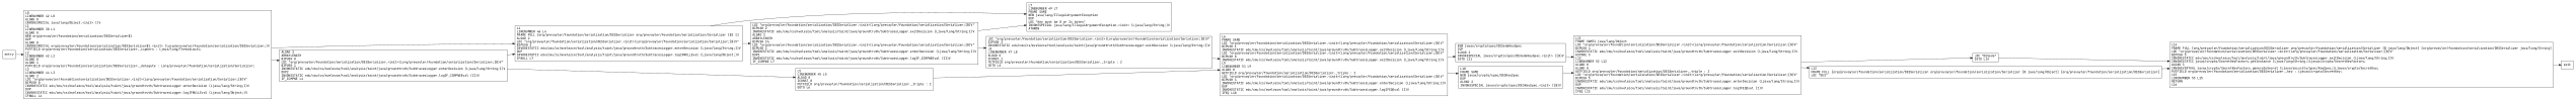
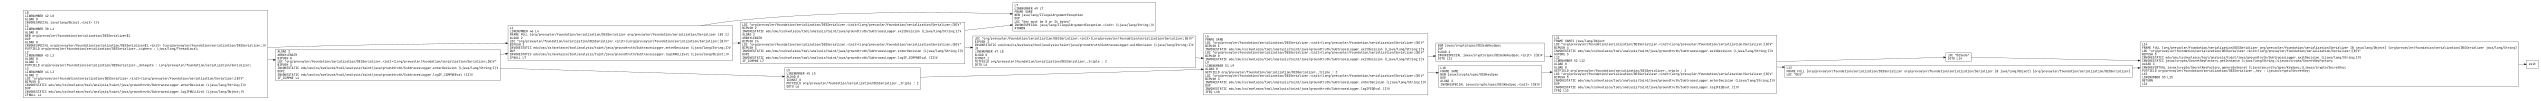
  digraph {
    rankdir=LR
    fontname="JetBrains Mono"
    node [shape=record fontname="JetBrains Mono"]
    edge [fontname="JetBrains Mono"]
    n1 [label="LDC \"org/prevayler/foundation/serialization/DESSerializer.\<init\>(Lorg/prevayler/foundation/serialization/Serializer;[B)V\"\lBIPUSH 2\lINVOKESTATIC edu/cmu/cs/mvelezce/tool/analysis/taint/java/groundtruth/SubtracesLogger.exitDecision (Ljava/lang/String;I)V\lALOAD 2\lARRAYLENGTH\lBIPUSH 24\lLDC \"org/prevayler/foundation/serialization/DESSerializer.\<init\>(Lorg/prevayler/foundation/serialization/Serializer;[B)V\"\lBIPUSH 3\lINVOKESTATIC edu/cmu/cs/mvelezce/tool/analysis/taint/java/groundtruth/SubtracesLogger.enterDecision (Ljava/lang/String;I)V\lDUP2\lINVOKESTATIC edu/cmu/cs/mvelezce/tool/analysis/taint/java/groundtruth/SubtracesLogger.logIF_ICMPNEEval (II)V\lIF_ICMPNE L7\l"]
    n2 [label="L7\lLINENUMBER 49 L7\lFRAME SAME\lNEW java/lang/IllegalArgumentException\lDUP\lLDC \"Key must be 8 or 24 bytes\"\lINVOKESPECIAL java/lang/IllegalArgumentException.\<init\> (Ljava/lang/String;)V\lATHROW\l"]
    n3 [label="LDC \"org/prevayler/foundation/serialization/DESSerializer.\<init\>(Lorg/prevayler/foundation/serialization/Serializer;[B)V\"\lBIPUSH 3\lINVOKESTATIC edu/cmu/cs/mvelezce/tool/analysis/taint/java/groundtruth/SubtracesLogger.exitDecision (Ljava/lang/String;I)V\lL8\lLINENUMBER 47 L8\lALOAD 0\lICONST_1\lPUTFIELD org/prevayler/foundation/serialization/DESSerializer._triple : Z\lGOTO L6\l"]
    n4 [label="L0\lLINENUMBER 42 L0\lALOAD 0\lINVOKESPECIAL java/lang/Object.\<init\> ()V\lL1\lLINENUMBER 30 L1\lALOAD 0\lNEW org/prevayler/foundation/serialization/DESSerializer$1\lDUP\lALOAD 0\lINVOKESPECIAL org/prevayler/foundation/serialization/DESSerializer$1.\<init\> (Lorg/prevayler/foundation/serialization/DESSerializer;)V\lPUTFIELD org/prevayler/foundation/serialization/DESSerializer._ciphers : Ljava/lang/ThreadLocal;\lL2\lLINENUMBER 43 L2\lALOAD 0\lALOAD 1\lPUTFIELD org/prevayler/foundation/serialization/DESSerializer._delegate : Lorg/prevayler/foundation/serialization/Serializer;\lL3\lLINENUMBER 44 L3\lALOAD 2\lLDC \"org/prevayler/foundation/serialization/DESSerializer.\<init\>(Lorg/prevayler/foundation/serialization/Serializer;[B)V\"\lBIPUSH 0\lINVOKESTATIC edu/cmu/cs/mvelezce/tool/analysis/taint/java/groundtruth/SubtracesLogger.enterDecision (Ljava/lang/String;I)V\lDUP\lINVOKESTATIC edu/cmu/cs/mvelezce/tool/analysis/taint/java/groundtruth/SubtracesLogger.logIFNULLEval (Ljava/lang/Object;)V\lIFNULL L4\l"]
    n5 [label="L4\lLINENUMBER 46 L4\lFRAME FULL [org/prevayler/foundation/serialization/DESSerializer org/prevayler/foundation/serialization/Serializer [B] []\lALOAD 2\lLDC \"org/prevayler/foundation/serialization/DESSerializer.\<init\>(Lorg/prevayler/foundation/serialization/Serializer;[B)V\"\lBIPUSH 2\lINVOKESTATIC edu/cmu/cs/mvelezce/tool/analysis/taint/java/groundtruth/SubtracesLogger.enterDecision (Ljava/lang/String;I)V\lDUP\lINVOKESTATIC edu/cmu/cs/mvelezce/tool/analysis/taint/java/groundtruth/SubtracesLogger.logIFNULLEval (Ljava/lang/Object;)V\lIFNULL L7\l"]
    n6 [label="ALOAD 2\lARRAYLENGTH\lBIPUSH 8\lLDC \"org/prevayler/foundation/serialization/DESSerializer.\<init\>(Lorg/prevayler/foundation/serialization/Serializer;[B)V\"\lBIPUSH 1\lINVOKESTATIC edu/cmu/cs/mvelezce/tool/analysis/taint/java/groundtruth/SubtracesLogger.enterDecision (Ljava/lang/String;I)V\lDUP2\lINVOKESTATIC edu/cmu/cs/mvelezce/tool/analysis/taint/java/groundtruth/SubtracesLogger.logIF_ICMPNEEval (II)V\lIF_ICMPNE L4\l"]
    n7 [label="L14\lFRAME FULL [org/prevayler/foundation/serialization/DESSerializer org/prevayler/foundation/serialization/Serializer [B java/lang/Object] [org/prevayler/foundation/serialization/DESSerializer java/lang/String]\lLDC \"org/prevayler/foundation/serialization/DESSerializer.\<init\>(Lorg/prevayler/foundation/serialization/Serializer;[B)V\"\lBIPUSH 5\lINVOKESTATIC edu/cmu/cs/mvelezce/tool/analysis/taint/java/groundtruth/SubtracesLogger.exitDecision (Ljava/lang/String;I)V\lINVOKESTATIC javax/crypto/SecretKeyFactory.getInstance (Ljava/lang/String;)Ljavax/crypto/SecretKeyFactory;\lALOAD 3\lINVOKEVIRTUAL javax/crypto/SecretKeyFactory.generateSecret (Ljava/security/spec/KeySpec;)Ljavax/crypto/SecretKey;\lPUTFIELD org/prevayler/foundation/serialization/DESSerializer._key : Ljavax/crypto/SecretKey;\lL15\lLINENUMBER 53 L15\lRETURN\lL16\l"]
    exit
    n9 [label="LDC \"DESede\"\lGOTO L14\l"]
    n10 [label="L6\lFRAME SAME\lLDC \"org/prevayler/foundation/serialization/DESSerializer.\<init\>(Lorg/prevayler/foundation/serialization/Serializer;[B)V\"\lBIPUSH 1\lINVOKESTATIC edu/cmu/cs/mvelezce/tool/analysis/taint/java/groundtruth/SubtracesLogger.exitDecision (Ljava/lang/String;I)V\lLDC \"org/prevayler/foundation/serialization/DESSerializer.\<init\>(Lorg/prevayler/foundation/serialization/Serializer;[B)V\"\lBIPUSH 0\lINVOKESTATIC edu/cmu/cs/mvelezce/tool/analysis/taint/java/groundtruth/SubtracesLogger.exitDecision (Ljava/lang/String;I)V\lL9\lLINENUMBER 51 L9\lALOAD 0\lGETFIELD org/prevayler/foundation/serialization/DESSerializer._triple : Z\lLDC \"org/prevayler/foundation/serialization/DESSerializer.\<init\>(Lorg/prevayler/foundation/serialization/Serializer;[B)V\"\lBIPUSH 4\lINVOKESTATIC edu/cmu/cs/mvelezce/tool/analysis/taint/java/groundtruth/SubtracesLogger.enterDecision (Ljava/lang/String;I)V\lDUP\lINVOKESTATIC edu/cmu/cs/mvelezce/tool/analysis/taint/java/groundtruth/SubtracesLogger.logIFEQEval (I)V\lIFEQ L10\l"]
    n11 [label="NEW javax/crypto/spec/DESedeKeySpec\lDUP\lALOAD 2\lINVOKESPECIAL javax/crypto/spec/DESedeKeySpec.\<init\> ([B)V\lGOTO L11\l"]
    n12 [label="L10\lFRAME SAME\lNEW javax/crypto/spec/DESKeySpec\lDUP\lALOAD 2\lINVOKESPECIAL javax/crypto/spec/DESKeySpec.\<init\> ([B)V\l"]
    n13 [label="L5\lLINENUMBER 45 L5\lALOAD 0\lICONST_0\lPUTFIELD org/prevayler/foundation/serialization/DESSerializer._triple : Z\lGOTO L6\l"]
    n14 [label="L11\lFRAME SAME1 java/lang/Object\lLDC \"org/prevayler/foundation/serialization/DESSerializer.\<init\>(Lorg/prevayler/foundation/serialization/Serializer;[B)V\"\lBIPUSH 4\lINVOKESTATIC edu/cmu/cs/mvelezce/tool/analysis/taint/java/groundtruth/SubtracesLogger.exitDecision (Ljava/lang/String;I)V\lASTORE 3\lL12\lLINENUMBER 52 L12\lALOAD 0\lALOAD 0\lGETFIELD org/prevayler/foundation/serialization/DESSerializer._triple : Z\lLDC \"org/prevayler/foundation/serialization/DESSerializer.\<init\>(Lorg/prevayler/foundation/serialization/Serializer;[B)V\"\lBIPUSH 5\lINVOKESTATIC edu/cmu/cs/mvelezce/tool/analysis/taint/java/groundtruth/SubtracesLogger.enterDecision (Ljava/lang/String;I)V\lDUP\lINVOKESTATIC edu/cmu/cs/mvelezce/tool/analysis/taint/java/groundtruth/SubtracesLogger.logIFEQEval (I)V\lIFEQ L13\l"]
    n15 [label="L13\lFRAME FULL [org/prevayler/foundation/serialization/DESSerializer org/prevayler/foundation/serialization/Serializer [B java/lang/Object] [org/prevayler/foundation/serialization/DESSerializer]\lLDC \"DES\"\l"]
-   entry
    n1 -> n2
    n1 -> n3
    n3 -> n10
    n4 -> n5
    n4 -> n6
    n5 -> n1
    n5 -> n2
    n6 -> n5
    n6 -> n13
    n7 -> exit
    n9 -> n7
    n10 -> n11
    n10 -> n12
    n11 -> n14
    n12 -> n14
    n13 -> n10
    n14 -> n9
    n14 -> n15
    n15 -> n7
-   entry -> n4
  }
